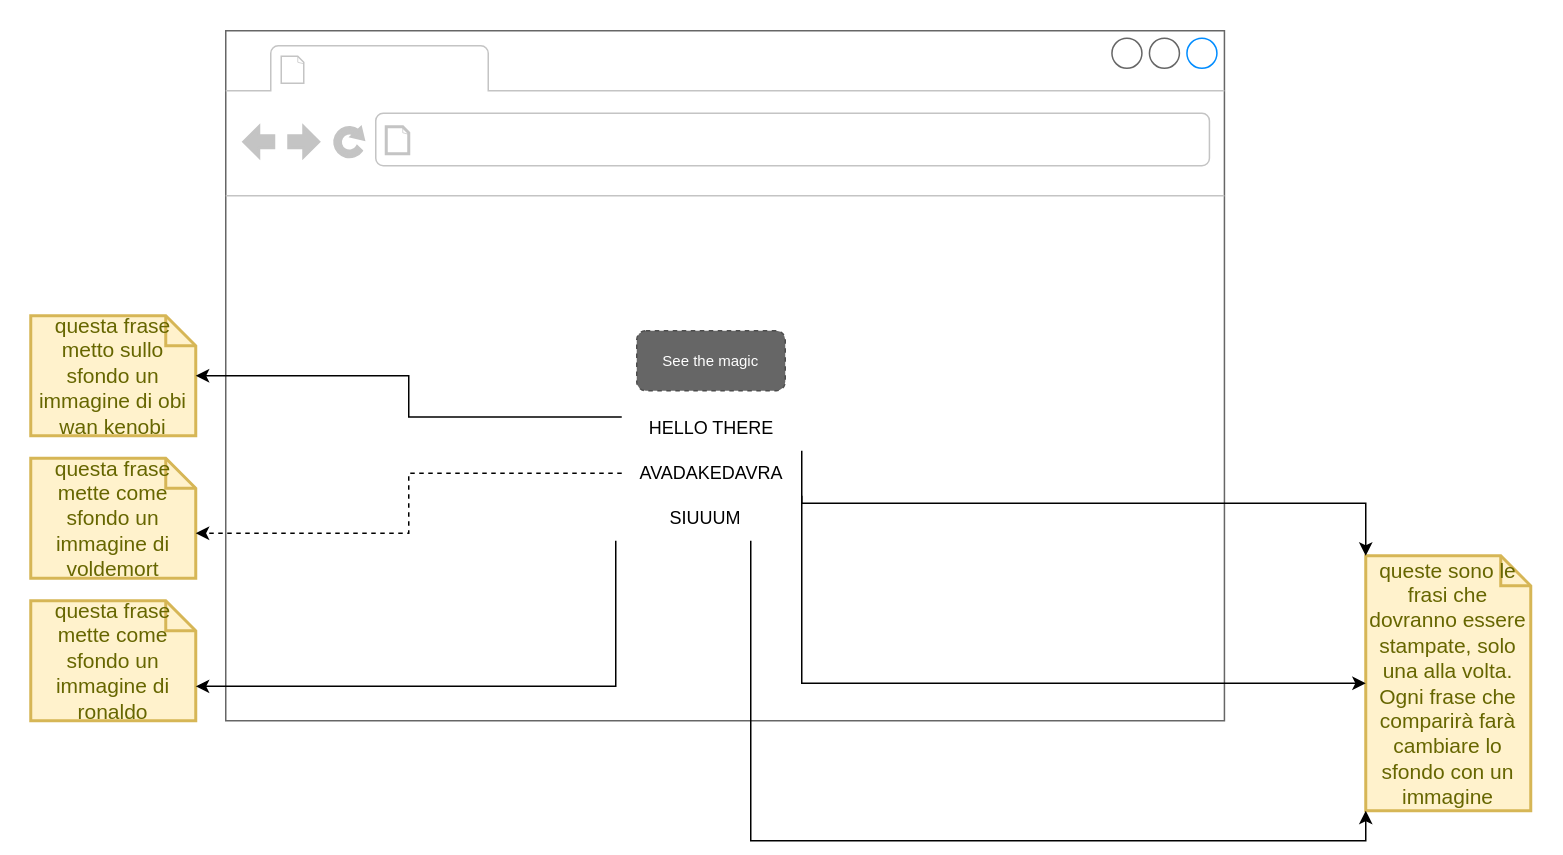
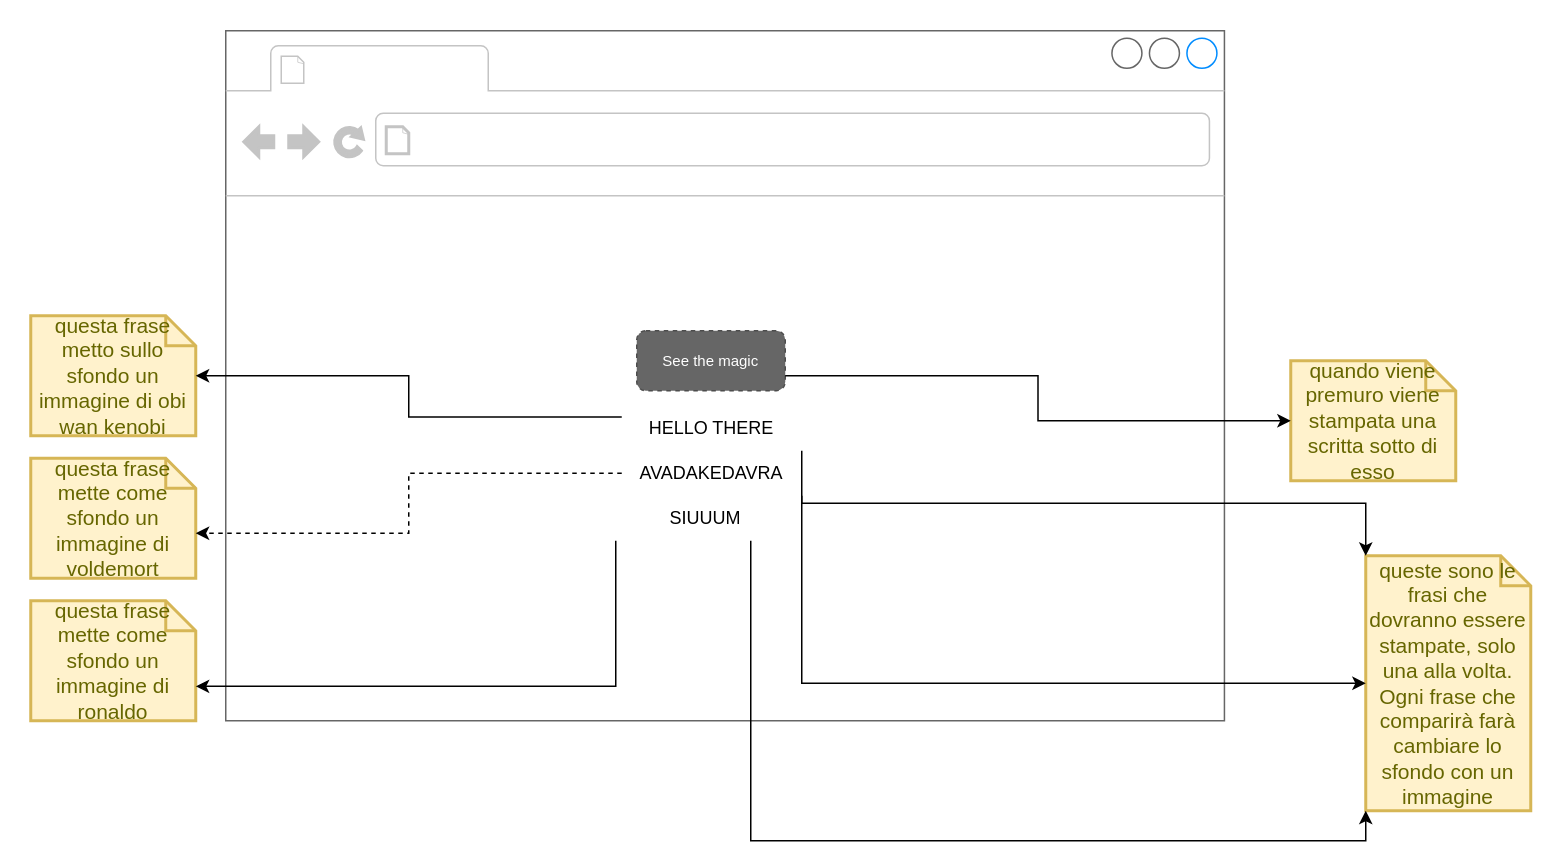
  <mxCell id="0" />
  <mxCell id="1" parent="0" />
  <mxCell id="2" value="" style="strokeWidth=1;shadow=0;dashed=0;align=center;html=1;shape=mxgraph.mockup.containers.browserWindow;rSize=0;strokeColor=#666666;strokeColor2=#008cff;strokeColor3=#c4c4c4;mainText=,;recursiveResize=0;" parent="1" vertex="1"><mxGeometry x="150" y="20" width="665.79" height="460" as="geometry" /></mxCell>
  <mxCell id="3" value="See the magic" style="rounded=1;html=1;shadow=0;dashed=1;whiteSpace=wrap;fontSize=10;fillColor=#666666;align=center;strokeColor=#4D4D4D;fontColor=#ffffff;" parent="2" vertex="1"><mxGeometry x="274" y="200" width="99" height="40" as="geometry" /></mxCell>
  <mxCell id="4" value="HELLO THERE" style="text;html=1;strokeColor=none;fillColor=none;align=center;verticalAlign=middle;whiteSpace=wrap;rounded=0;" parent="2" vertex="1"><mxGeometry x="264" y="250" width="120" height="30" as="geometry" /></mxCell>
  <mxCell id="5" value="AVADAKEDAVRA" style="text;html=1;strokeColor=none;fillColor=none;align=center;verticalAlign=middle;whiteSpace=wrap;rounded=0;" parent="2" vertex="1"><mxGeometry x="264" y="280" width="120" height="30" as="geometry" /></mxCell>
  <mxCell id="6" value="SIUUUM" style="text;html=1;strokeColor=none;fillColor=none;align=center;verticalAlign=middle;whiteSpace=wrap;rounded=0;" parent="2" vertex="1"><mxGeometry x="260" y="310" width="120" height="30" as="geometry" /></mxCell>
+ <mxCell id="7" value="quando viene premuro viene stampata una scritta sotto di esso" style="shape=note;strokeWidth=2;fontSize=14;size=20;whiteSpace=wrap;html=1;fillColor=#fff2cc;strokeColor=#d6b656;fontColor=#666600;" parent="1" vertex="1"><mxGeometry x="860" y="240" width="110.0" height="80" as="geometry" /></mxCell>
+ <mxCell id="8" style="edgeStyle=orthogonalEdgeStyle;rounded=0;orthogonalLoop=1;jettySize=auto;html=1;exitX=1;exitY=0.75;exitDx=0;exitDy=0;entryX=0;entryY=0.5;entryDx=0;entryDy=0;entryPerimeter=0;" parent="1" source="3" target="7" edge="1"><mxGeometry relative="1" as="geometry" /></mxCell>
  <mxCell id="9" value="queste sono le frasi che dovranno essere stampate, solo una alla volta. Ogni frase che comparirà farà cambiare lo sfondo con un immagine" style="shape=note;strokeWidth=2;fontSize=14;size=20;whiteSpace=wrap;html=1;fillColor=#fff2cc;strokeColor=#d6b656;fontColor=#666600;" parent="1" vertex="1"><mxGeometry x="910" y="370" width="110" height="170" as="geometry" /></mxCell>
  <mxCell id="10" style="edgeStyle=orthogonalEdgeStyle;rounded=0;orthogonalLoop=1;jettySize=auto;html=1;exitX=1;exitY=1;exitDx=0;exitDy=0;entryX=0;entryY=0;entryDx=0;entryDy=0;entryPerimeter=0;" parent="1" source="4" target="9" edge="1"><mxGeometry relative="1" as="geometry" /></mxCell>
  <mxCell id="11" style="edgeStyle=orthogonalEdgeStyle;rounded=0;orthogonalLoop=1;jettySize=auto;html=1;exitX=1;exitY=1;exitDx=0;exitDy=0;entryX=0;entryY=0.5;entryDx=0;entryDy=0;entryPerimeter=0;" parent="1" source="5" target="9" edge="1"><mxGeometry relative="1" as="geometry" /></mxCell>
  <mxCell id="12" style="edgeStyle=orthogonalEdgeStyle;rounded=0;orthogonalLoop=1;jettySize=auto;html=1;exitX=0.75;exitY=1;exitDx=0;exitDy=0;entryX=0;entryY=1;entryDx=0;entryDy=0;entryPerimeter=0;" parent="1" source="6" target="9" edge="1"><mxGeometry relative="1" as="geometry" /></mxCell>
  <mxCell id="13" value="questa frase metto sullo sfondo un immagine di obi wan kenobi" style="shape=note;strokeWidth=2;fontSize=14;size=20;whiteSpace=wrap;html=1;fillColor=#fff2cc;strokeColor=#d6b656;fontColor=#666600;" parent="1" vertex="1"><mxGeometry x="20" y="210" width="110.0" height="80" as="geometry" /></mxCell>
  <mxCell id="14" style="edgeStyle=orthogonalEdgeStyle;rounded=0;orthogonalLoop=1;jettySize=auto;html=1;exitX=0;exitY=0.25;exitDx=0;exitDy=0;" parent="1" source="4" target="13" edge="1"><mxGeometry relative="1" as="geometry" /></mxCell>
  <mxCell id="15" value="questa frase mette come sfondo un immagine di voldemort" style="shape=note;strokeWidth=2;fontSize=14;size=20;whiteSpace=wrap;html=1;fillColor=#fff2cc;strokeColor=#d6b656;fontColor=#666600;" parent="1" vertex="1"><mxGeometry x="20" y="305" width="110.0" height="80" as="geometry" /></mxCell>
  <mxCell id="16" value="questa frase mette come sfondo un immagine di ronaldo" style="shape=note;strokeWidth=2;fontSize=14;size=20;whiteSpace=wrap;html=1;fillColor=#fff2cc;strokeColor=#d6b656;fontColor=#666600;" parent="1" vertex="1"><mxGeometry x="20" y="400" width="110.0" height="80" as="geometry" /></mxCell>
  <mxCell id="17" style="edgeStyle=orthogonalEdgeStyle;rounded=0;orthogonalLoop=1;jettySize=auto;html=1;exitX=0;exitY=0.5;exitDx=0;exitDy=0;entryX=0;entryY=0;entryDx=110.0;entryDy=50;entryPerimeter=0;dashed=1;" parent="1" source="5" target="15" edge="1"><mxGeometry relative="1" as="geometry" /></mxCell>
  <mxCell id="18" style="edgeStyle=orthogonalEdgeStyle;rounded=0;orthogonalLoop=1;jettySize=auto;html=1;exitX=0;exitY=1;exitDx=0;exitDy=0;entryX=1;entryY=0.713;entryDx=0;entryDy=0;entryPerimeter=0;" parent="1" source="6" target="16" edge="1"><mxGeometry relative="1" as="geometry" /></mxCell>
